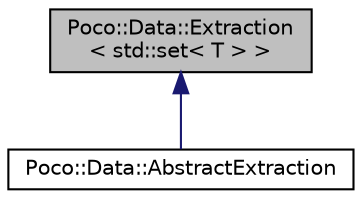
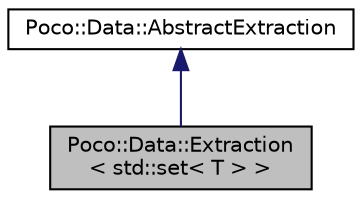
  digraph {
    node [color=black fontname=Helvetica fontsize=10 shape=record style=filled]
    n1 [fillcolor=grey75 fontcolor=black height=0.2 label="Poco::Data::Extraction\l\< std::set\< T \> \>" width=0.4]
    n2 [fillcolor=white height=0.2 label="Poco::Data::AbstractExtraction" width=0.4]
-   n1 -> n2 [color=midnightblue dir=back fontname=Helvetica fontsize=10 labelfontname=Helvetica labelfontsize=10 style=solid]
+   n2 -> n1 [color=midnightblue dir=back fontname=Helvetica fontsize=10 labelfontname=Helvetica labelfontsize=10 style=solid]
  }
